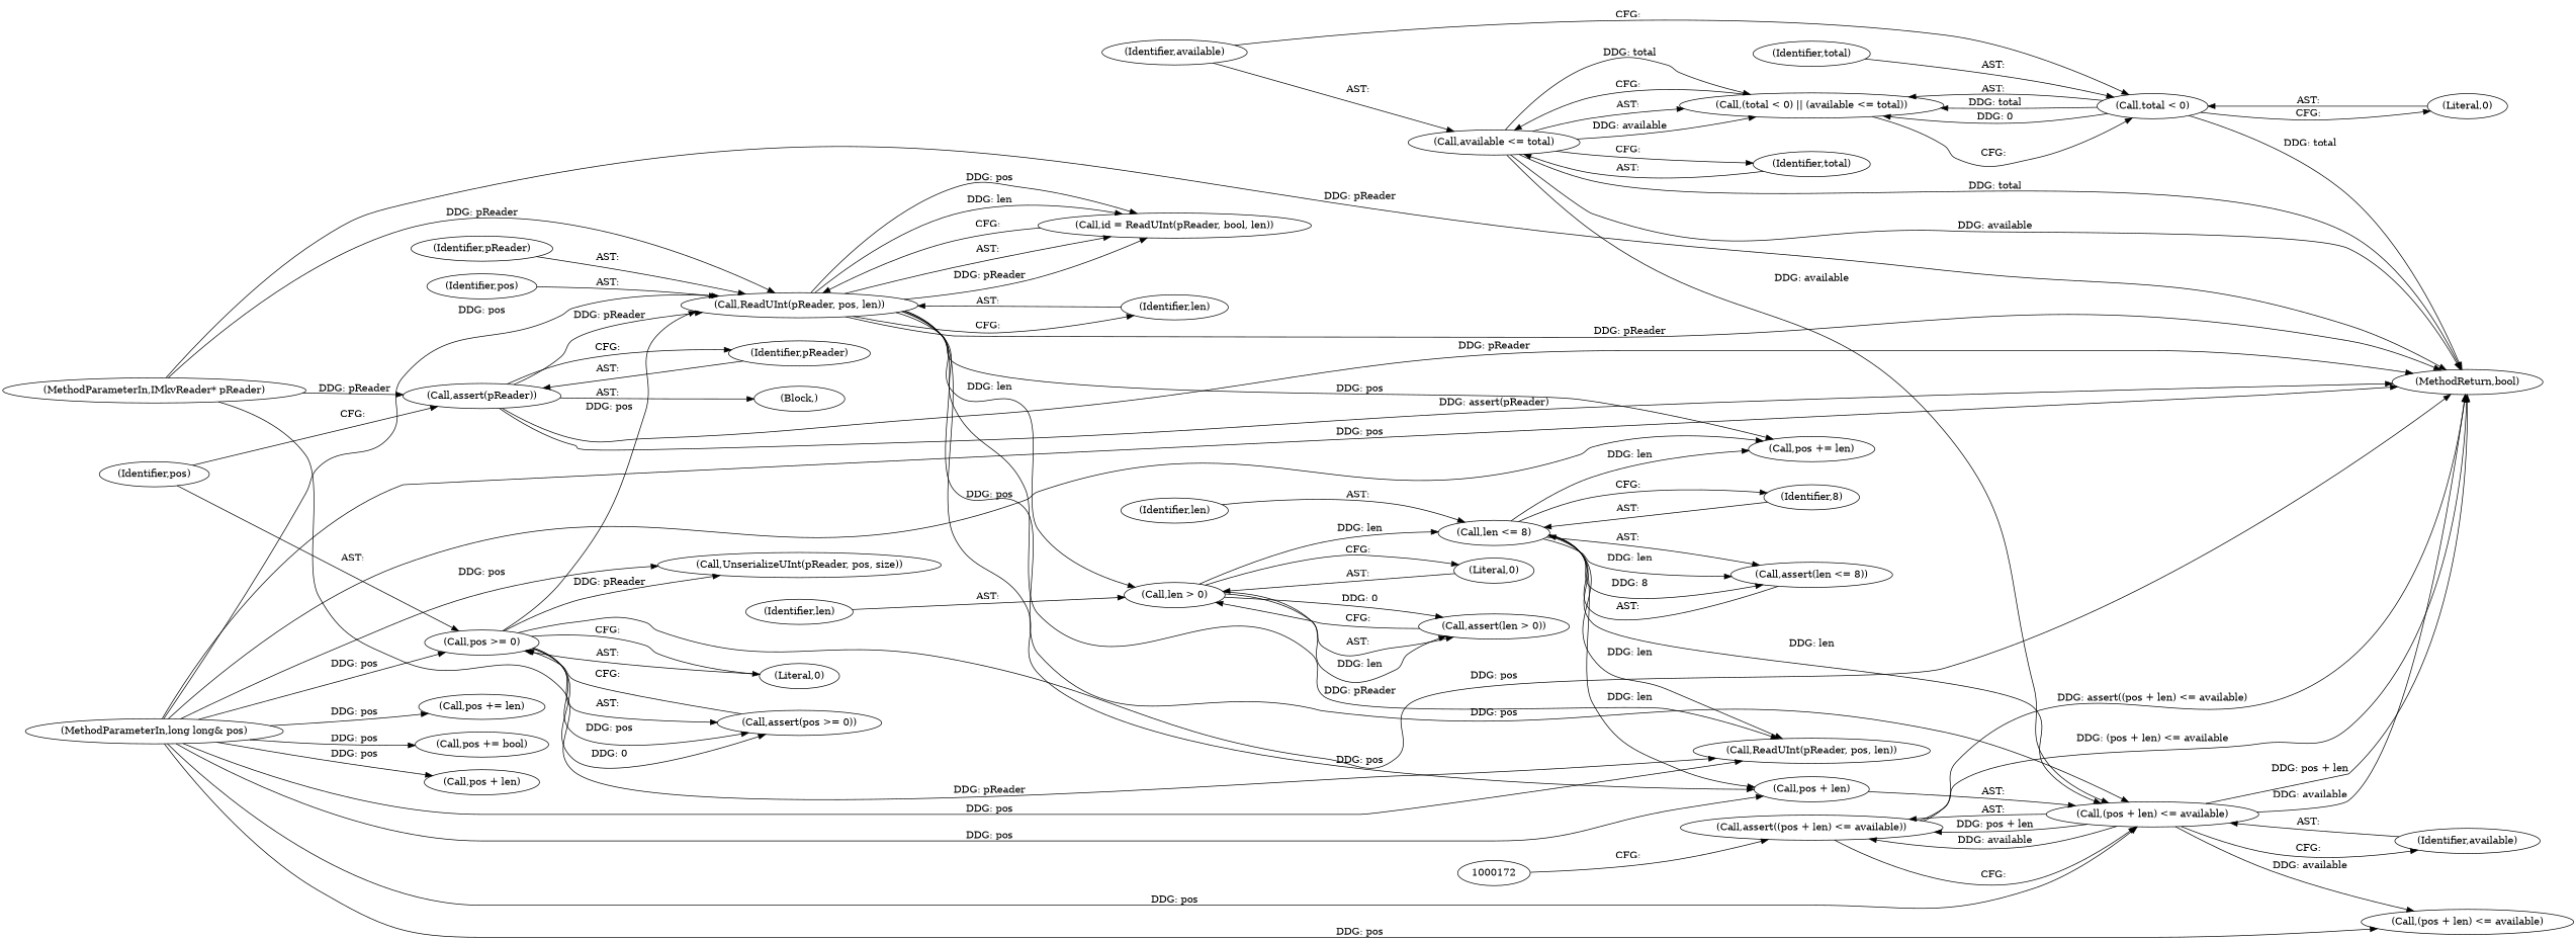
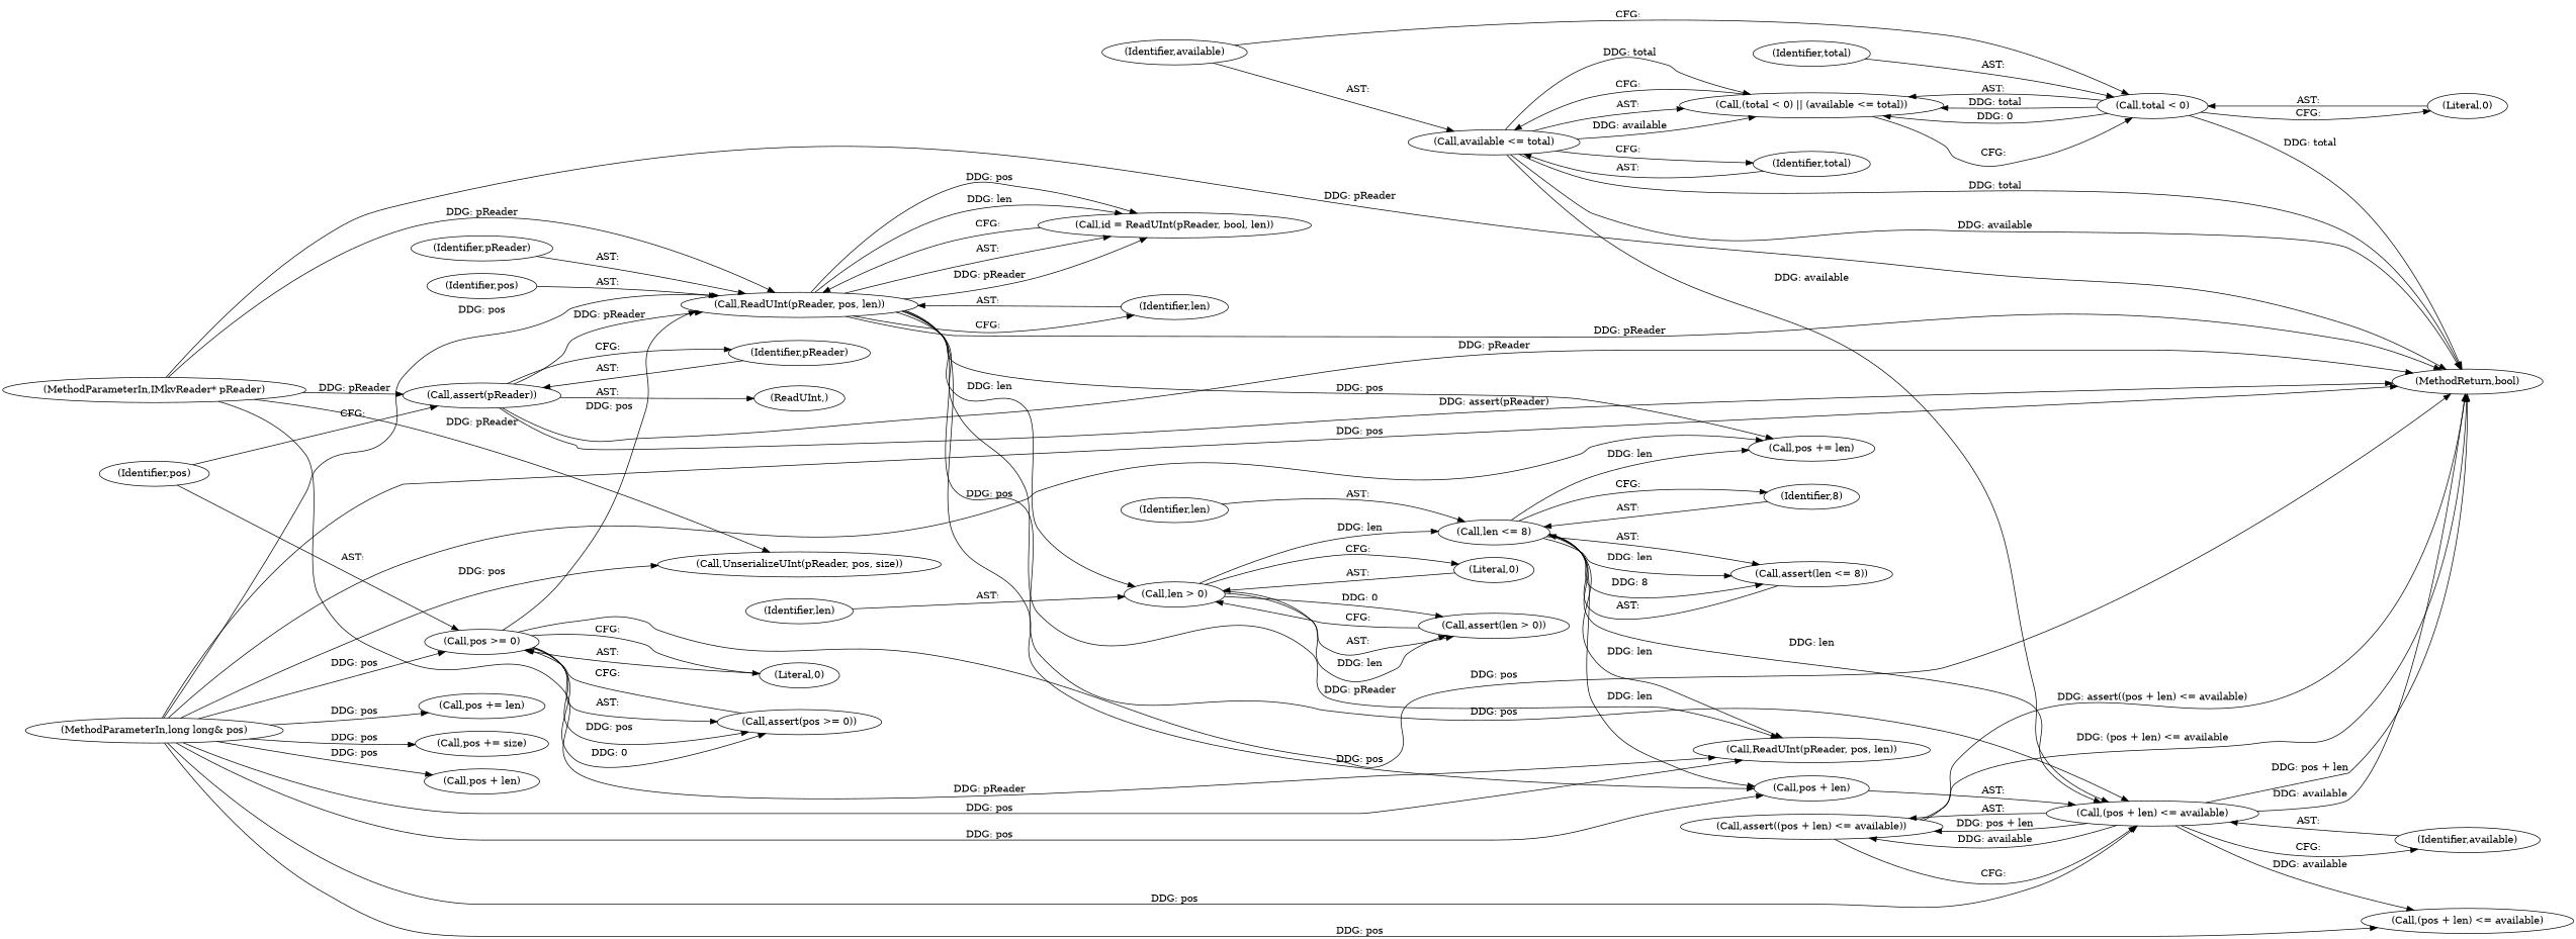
  digraph {
    rankdir=LR
    n1 [label="(Call,assert((pos + len) <= available))"]
    n2 [label="(Call,(pos + len) <= available)"]
    n3 [label="(MethodReturn,bool)"]
    n4 [label="(Identifier,available)"]
    n5 [label="(Call,(pos + len) <= available)"]
-   n6 [label="(Block,)"]
+   n6 [label="(ReadUInt,)"]
    n7 [label="(Call,ReadUInt(pReader, pos, len))"]
    n8 [label="(Call,len > 0)"]
    n9 [label="(Call,ReadUInt(pReader, pos, len))"]
    n10 [label="(Call,pos += len)"]
    n11 [label="(Identifier,len)"]
    n12 [label="(Call,pos + len)"]
    n13 [label="(Call,id = ReadUInt(pReader, bool, len))"]
    n14 [label="(Call,len <= 8)"]
    n15 [label="(Call,assert(len > 0))"]
    n16 [label="(Literal,0)"]
    n17 [label="(Call,assert(pReader))"]
    n18 [label="(Identifier,pReader)"]
    n19 [label="(MethodParameterIn,IMkvReader* pReader)"]
    n20 [label="(Call,UnserializeUInt(pReader, pos, size))"]
    n21 [label="(Call,pos >= 0)"]
    n22 [label="(Call,assert(pos >= 0))"]
    n23 [label="(Literal,0)"]
    n24 [label="(MethodParameterIn,long long& pos)"]
    n25 [label="(Call,pos += len)"]
-   n26 [label="(Call,pos += bool)"]
+   n26 [label="(Call,pos += size)"]
    n27 [label="(Call,pos + len)"]
    n28 [label="(Identifier,8)"]
    n29 [label="(Call,assert(len <= 8))"]
    n30 [label="(Call,available <= total)"]
    n31 [label="(Identifier,total)"]
    n32 [label="(Call,(total < 0) || (available <= total))"]
    n33 [label="(Call,total < 0)"]
    n34 [label="(Literal,0)"]
    n35 [label="(Identifier,len)"]
    n36 [label="(Identifier,len)"]
    n37 [label="(Identifier,available)"]
    n38 [label="(Identifier,pos)"]
    n39 [label="(Identifier,pos)"]
    n40 [label="(Identifier,total)"]
    n41 [label="(Identifier,pReader)"]
-   1000172
    n1 -> n2 [label="CFG: "]
    n1 -> n3 [label="DDG: (pos + len) <= available"]
    n1 -> n3 [label="DDG: assert((pos + len) <= available)"]
    n2 -> n1 [label="AST: "]
    n2 -> n1 [label="DDG: pos + len"]
    n2 -> n1 [label="DDG: available"]
    n2 -> n3 [label="DDG: available"]
    n2 -> n3 [label="DDG: pos + len"]
    n2 -> n4 [label="CFG: "]
    n2 -> n5 [label="DDG: available"]
    n4 -> n2 [label="AST: "]
    n7 -> n2 [label="DDG: pos"]
    n7 -> n3 [label="DDG: pReader"]
    n7 -> n8 [label="DDG: len"]
    n7 -> n9 [label="DDG: pReader"]
    n7 -> n10 [label="DDG: pos"]
    n7 -> n11 [label="CFG: "]
    n7 -> n12 [label="DDG: pos"]
    n7 -> n13 [label="AST: "]
    n7 -> n13 [label="DDG: pReader"]
    n7 -> n13 [label="DDG: pos"]
    n7 -> n13 [label="DDG: len"]
    n8 -> n14 [label="DDG: len"]
    n8 -> n15 [label="AST: "]
    n8 -> n15 [label="DDG: len"]
    n8 -> n15 [label="DDG: 0"]
    n8 -> n16 [label="CFG: "]
    n11 -> n7 [label="AST: "]
    n12 -> n2 [label="AST: "]
    n13 -> n7 [label="CFG: "]
    n14 -> n2 [label="DDG: len"]
    n14 -> n9 [label="DDG: len"]
    n14 -> n10 [label="DDG: len"]
    n14 -> n12 [label="DDG: len"]
    n14 -> n28 [label="CFG: "]
    n14 -> n29 [label="AST: "]
    n14 -> n29 [label="DDG: len"]
    n14 -> n29 [label="DDG: 8"]
    n15 -> n8 [label="CFG: "]
    n16 -> n8 [label="AST: "]
    n17 -> n3 [label="DDG: pReader"]
    n17 -> n3 [label="DDG: assert(pReader)"]
    n17 -> n6 [label="AST: "]
    n17 -> n7 [label="DDG: pReader"]
    n17 -> n18 [label="CFG: "]
    n18 -> n17 [label="AST: "]
    n19 -> n3 [label="DDG: pReader"]
    n19 -> n7 [label="DDG: pReader"]
    n19 -> n9 [label="DDG: pReader"]
    n19 -> n17 [label="DDG: pReader"]
-   n21 -> n20 [label="DDG: pReader"]
+   n19 -> n20 [label="DDG: pReader"]
    n21 -> n3 [label="DDG: pos"]
    n21 -> n7 [label="DDG: pos"]
    n21 -> n22 [label="AST: "]
    n21 -> n22 [label="DDG: pos"]
    n21 -> n22 [label="DDG: 0"]
    n21 -> n23 [label="CFG: "]
    n22 -> n21 [label="CFG: "]
    n23 -> n21 [label="AST: "]
    n24 -> n2 [label="DDG: pos"]
    n24 -> n3 [label="DDG: pos"]
    n24 -> n5 [label="DDG: pos"]
    n24 -> n7 [label="DDG: pos"]
    n24 -> n9 [label="DDG: pos"]
    n24 -> n10 [label="DDG: pos"]
    n24 -> n12 [label="DDG: pos"]
    n24 -> n20 [label="DDG: pos"]
    n24 -> n21 [label="DDG: pos"]
    n24 -> n25 [label="DDG: pos"]
    n24 -> n26 [label="DDG: pos"]
    n24 -> n27 [label="DDG: pos"]
    n28 -> n14 [label="AST: "]
    n29 -> n14 [label="AST: "]
    n30 -> n2 [label="DDG: available"]
    n30 -> n3 [label="DDG: available"]
    n30 -> n3 [label="DDG: total"]
    n30 -> n31 [label="CFG: "]
    n30 -> n32 [label="AST: "]
    n30 -> n32 [label="DDG: available"]
    n30 -> n32 [label="DDG: total"]
    n31 -> n30 [label="AST: "]
    n32 -> n30 [label="CFG: "]
    n32 -> n33 [label="CFG: "]
    n33 -> n3 [label="DDG: total"]
    n33 -> n32 [label="AST: "]
    n33 -> n32 [label="DDG: total"]
    n33 -> n32 [label="DDG: 0"]
    n33 -> n34 [label="CFG: "]
    n34 -> n33 [label="AST: "]
    n35 -> n8 [label="AST: "]
    n36 -> n14 [label="AST: "]
    n37 -> n30 [label="AST: "]
    n37 -> n33 [label="CFG: "]
    n38 -> n17 [label="CFG: "]
    n38 -> n21 [label="AST: "]
    n39 -> n7 [label="AST: "]
    n40 -> n33 [label="AST: "]
    n41 -> n7 [label="AST: "]
-   1000172 -> n1 [label="CFG: "]
  }
